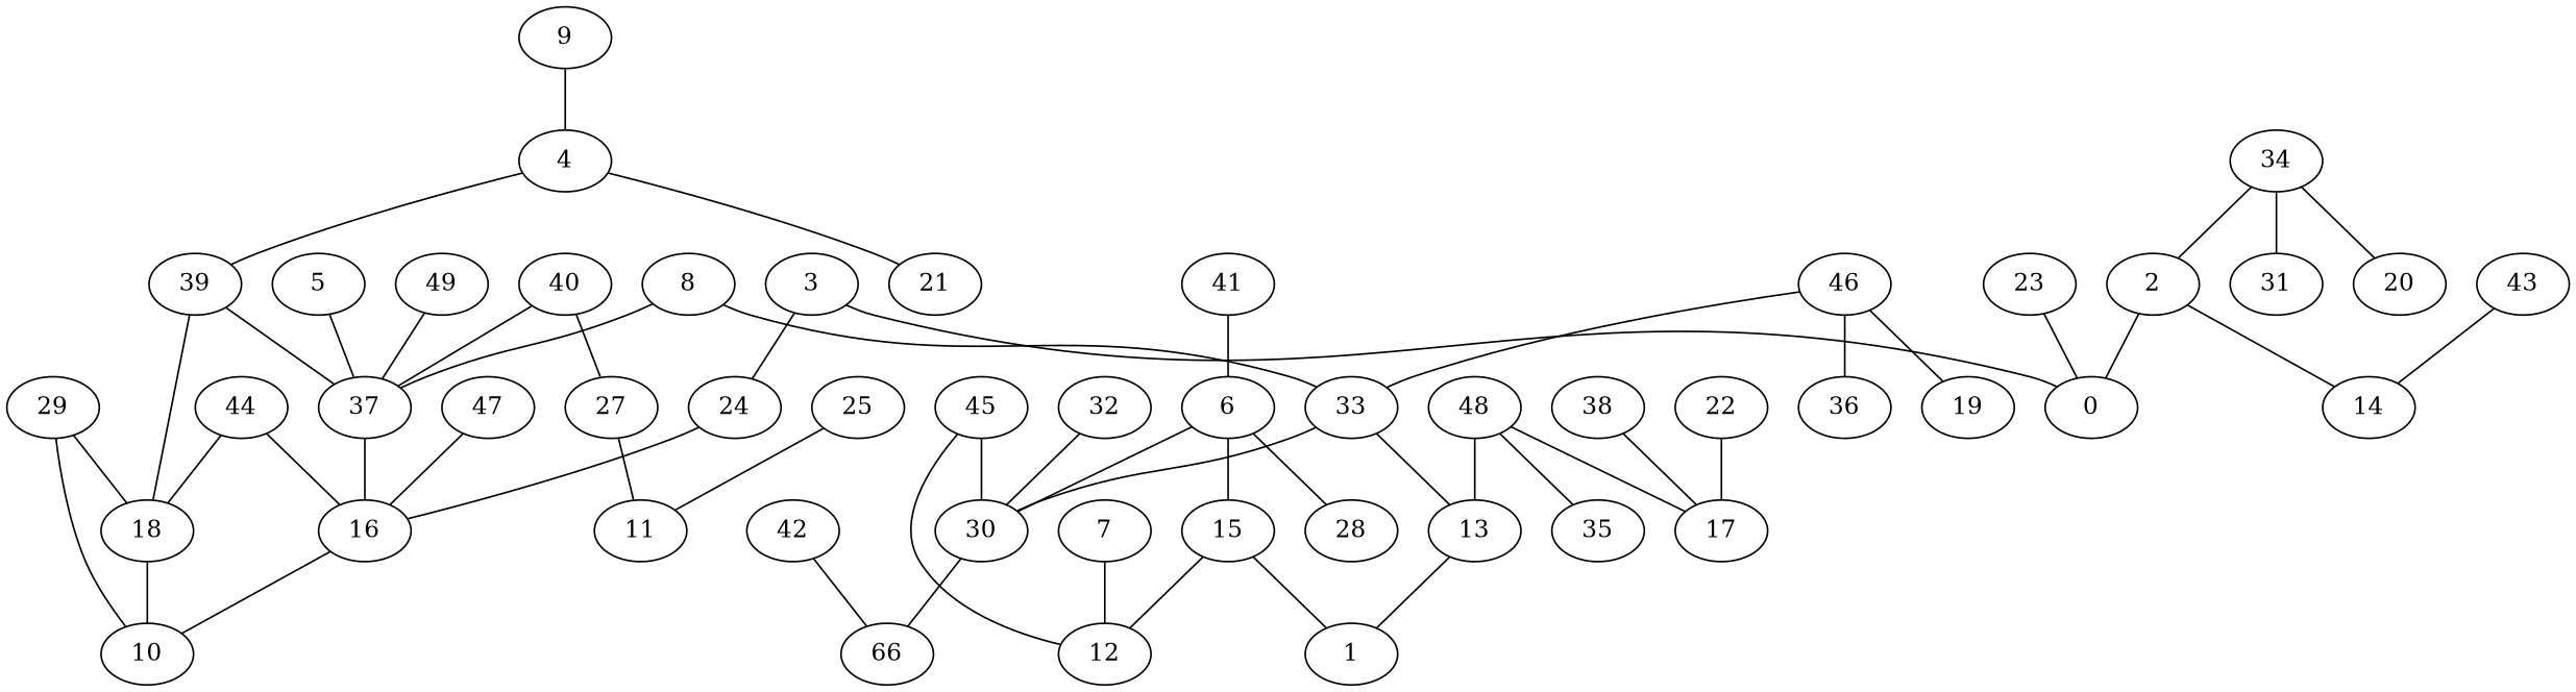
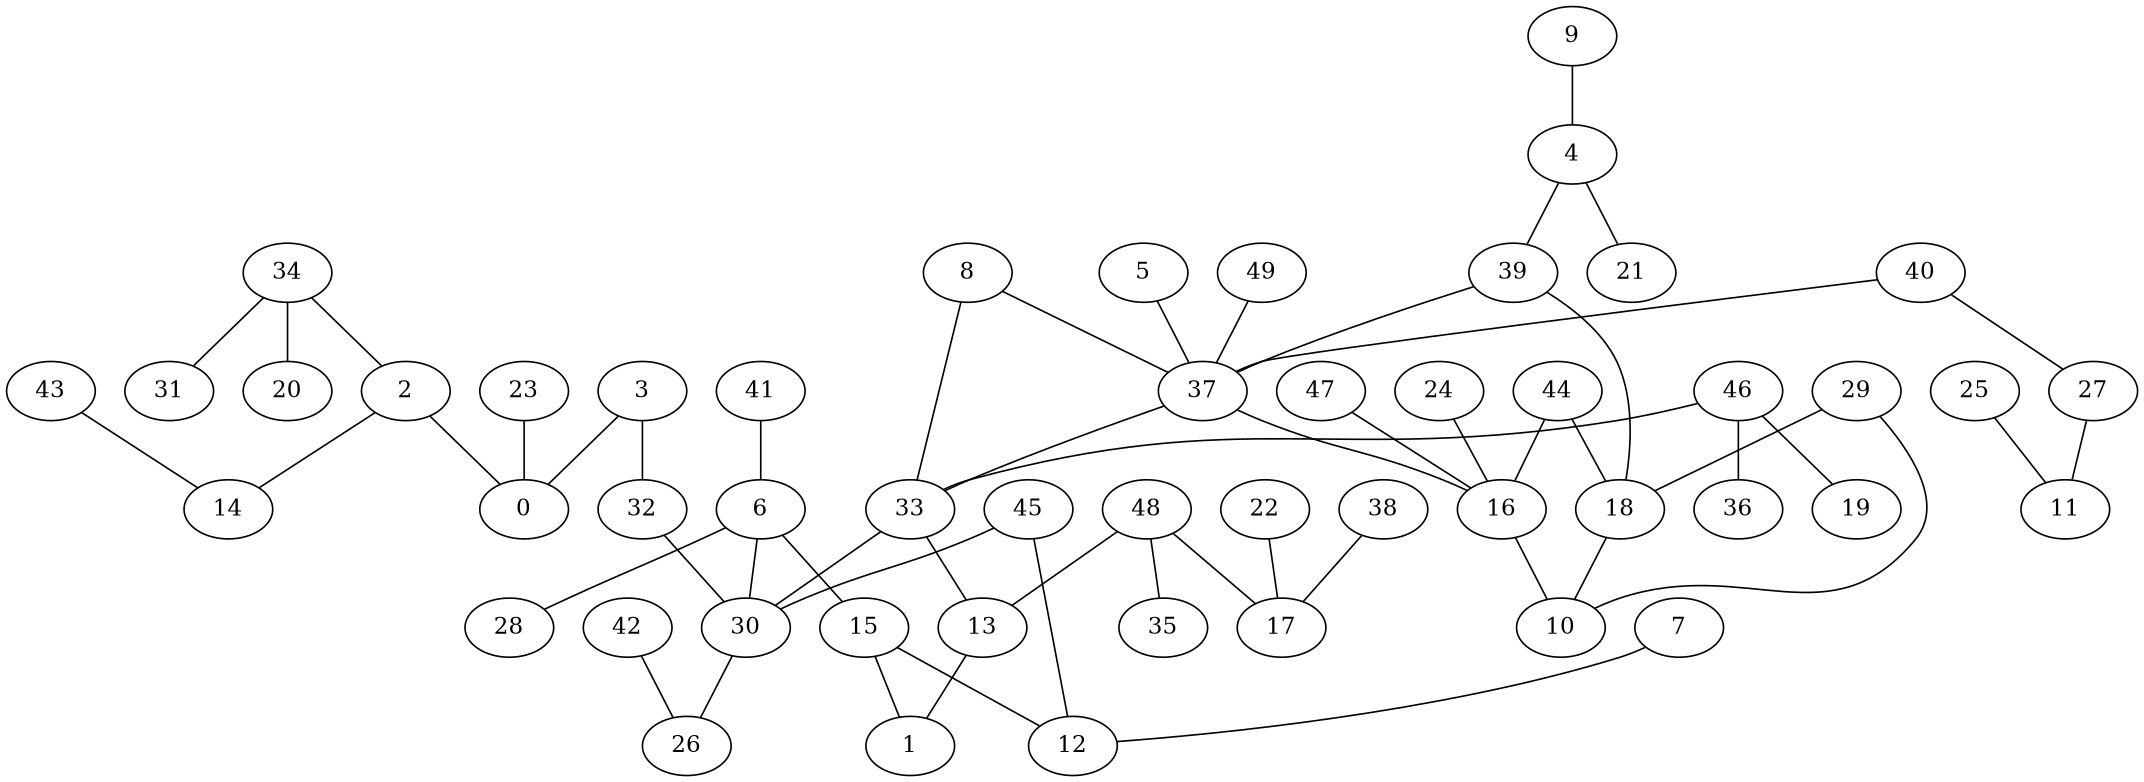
  digraph {
    edge [color=black dir=none]
    44
    18
    16
    10
    22
    17
    43
    14
    38
    41
    32
    30
    5
    37
    33
    48
    35
    13
    1
    9
    4
    21
    39
    40
    27
    11
    15
    12
    29
    46
    19
    36
    47
    0
-   26 [label=66]
+   26
    8
    34
    31
    20
    2
    23
    7
    3
    24
    45
    6
    28
    42
    49
    25
    subgraph sub_1 {
      44
      18
      16
      10
      22
      17
      43
      14
      38
      41
      32
      30
      5
      37
      33
      48
      35
      13
      1
      9
      4
      21
      39
      40
      27
      11
      15
      12
      29
      46
      19
      36
      47
      0
      26
      8
      34
      31
      20
      2
      23
      7
      3
      24
      45
      6
      28
      42
      49
      25
    }
    44 -> 18
    44 -> 16
    18 -> 10
    16 -> 10
    22 -> 17
    43 -> 14
    38 -> 17
    41 -> 6
    32 -> 30
    30 -> 26
    5 -> 37
    37 -> 16
+   37 -> 33
    33 -> 30
    33 -> 13
    48 -> 17
    48 -> 35
    48 -> 13
    13 -> 1
    9 -> 4
    4 -> 21
    4 -> 39
    39 -> 18
    39 -> 37
    40 -> 37
    40 -> 27
    27 -> 11
    15 -> 1
    15 -> 12
    29 -> 18
    29 -> 10
    46 -> 33
    46 -> 19
    46 -> 36
    47 -> 16
    8 -> 37
    8 -> 33
    34 -> 31
    34 -> 20
    34 -> 2
    2 -> 14
    2 -> 0
    23 -> 0
    7 -> 12
    3 -> 0
-   3 -> 24
+   3 -> 32
    24 -> 16
    45 -> 30
    45 -> 12
    6 -> 30
    6 -> 15
    6 -> 28
    42 -> 26
    49 -> 37
    25 -> 11
  }
